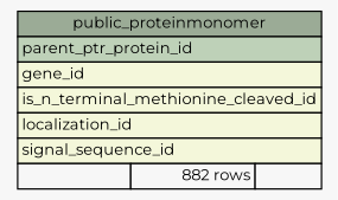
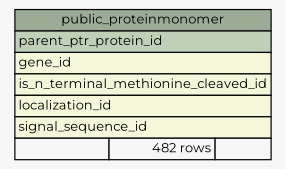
  digraph {
    bgcolor="#f7f7f7"
    fontname=Montserrat
    fontsize=11
    nodesep=0.18
    rankdir=TB
    ranksep=0.46
-   n1 [fontname=Montserrat fontsize=11 label=<     <TABLE BORDER="0" CELLBORDER="1" CELLSPACING="0" BGCOLOR="#ffffff">       <TR><TD COLSPAN="3" BGCOLOR="#9bab96" ALIGN="CENTER">public_proteinmonomer</TD></TR>       <TR><TD PORT="parent_ptr_protein_id" COLSPAN="3" BGCOLOR="#bed1b8" ALIGN="LEFT">parent_ptr_protein_id</TD></TR>       <TR><TD PORT="gene_id" COLSPAN="3" BGCOLOR="#f4f7da" ALIGN="LEFT">gene_id</TD></TR>       <TR><TD PORT="is_n_terminal_methionine_cleaved_id" COLSPAN="3" BGCOLOR="#f4f7da" ALIGN="LEFT">is_n_terminal_methionine_cleaved_id</TD></TR>       <TR><TD PORT="localization_id" COLSPAN="3" BGCOLOR="#f4f7da" ALIGN="LEFT">localization_id</TD></TR>       <TR><TD PORT="signal_sequence_id" COLSPAN="3" BGCOLOR="#f4f7da" ALIGN="LEFT">signal_sequence_id</TD></TR>       <TR><TD ALIGN="LEFT" BGCOLOR="#f7f7f7">  </TD><TD ALIGN="RIGHT" BGCOLOR="#f7f7f7">882 rows</TD><TD ALIGN="RIGHT" BGCOLOR="#f7f7f7">  </TD></TR>     </TABLE>> shape=plaintext]
+   n1 [fontname=Montserrat fontsize=11 label=<     <TABLE BORDER="0" CELLBORDER="1" CELLSPACING="0" BGCOLOR="#ffffff">       <TR><TD COLSPAN="3" BGCOLOR="#9bab96" ALIGN="CENTER">public_proteinmonomer</TD></TR>       <TR><TD PORT="parent_ptr_protein_id" COLSPAN="3" BGCOLOR="#bed1b8" ALIGN="LEFT">parent_ptr_protein_id</TD></TR>       <TR><TD PORT="gene_id" COLSPAN="3" BGCOLOR="#f4f7da" ALIGN="LEFT">gene_id</TD></TR>       <TR><TD PORT="is_n_terminal_methionine_cleaved_id" COLSPAN="3" BGCOLOR="#f4f7da" ALIGN="LEFT">is_n_terminal_methionine_cleaved_id</TD></TR>       <TR><TD PORT="localization_id" COLSPAN="3" BGCOLOR="#f4f7da" ALIGN="LEFT">localization_id</TD></TR>       <TR><TD PORT="signal_sequence_id" COLSPAN="3" BGCOLOR="#f4f7da" ALIGN="LEFT">signal_sequence_id</TD></TR>       <TR><TD ALIGN="LEFT" BGCOLOR="#f7f7f7">  </TD><TD ALIGN="RIGHT" BGCOLOR="#f7f7f7">482 rows</TD><TD ALIGN="RIGHT" BGCOLOR="#f7f7f7">  </TD></TR>     </TABLE>> shape=plaintext]
  }
